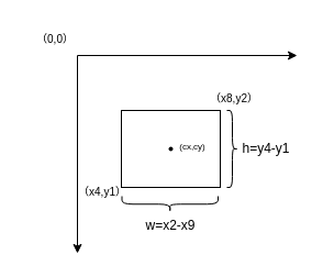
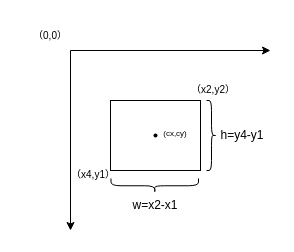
  <mxCell id="0" />
  <mxCell id="1" parent="0" />
  <mxCell id="2" value="" style="rounded=0;whiteSpace=wrap;html=1;fillColor=none;movable=0;resizable=0;rotatable=0;deletable=0;editable=0;locked=1;connectable=0;" vertex="1" parent="1"><mxGeometry x="110" y="100" width="90" height="70" as="geometry" /></mxCell>
  <mxCell id="3" value="" style="edgeStyle=segmentEdgeStyle;endArrow=classic;html=1;curved=0;rounded=0;endFill=1;startArrow=classic;startFill=1;" edge="1" parent="1"><mxGeometry width="50" height="50" relative="1" as="geometry"><mxPoint x="270" y="50" as="sourcePoint" /><mxPoint x="70" y="230" as="targetPoint" /></mxGeometry></mxCell>
- <mxCell id="4" value="&lt;font style=&quot;font-size: 10px;&quot;&gt;（x8,y2）&lt;/font&gt;" style="text;html=1;align=center;verticalAlign=middle;whiteSpace=wrap;rounded=0;" vertex="1" parent="1"><mxGeometry x="183" y="74" width="60" height="30" as="geometry" /></mxCell>
+ <mxCell id="4" value="&lt;font style=&quot;font-size: 10px;&quot;&gt;（x2,y2）&lt;/font&gt;" style="text;html=1;align=center;verticalAlign=middle;whiteSpace=wrap;rounded=0;" vertex="1" parent="1"><mxGeometry x="183" y="74" width="60" height="30" as="geometry" /></mxCell>
  <mxCell id="5" value="&lt;font style=&quot;font-size: 10px;&quot;&gt;（x4,y1）&lt;/font&gt;" style="text;html=1;align=center;verticalAlign=middle;whiteSpace=wrap;rounded=0;" vertex="1" parent="1"><mxGeometry x="63" y="159" width="60" height="30" as="geometry" /></mxCell>
  <mxCell id="6" value="" style="endArrow=none;html=1;rounded=0;" edge="1" parent="1" target="2"><mxGeometry width="50" height="50" relative="1" as="geometry"><mxPoint x="130" y="170" as="sourcePoint" /><mxPoint x="180" y="120" as="targetPoint" /></mxGeometry></mxCell>
  <mxCell id="7" value="" style="endArrow=none;html=1;rounded=0;" edge="1" parent="1" target="2"><mxGeometry width="50" height="50" relative="1" as="geometry"><mxPoint x="130" y="170" as="sourcePoint" /><mxPoint x="180" y="120" as="targetPoint" /></mxGeometry></mxCell>
  <mxCell id="8" value="" style="endArrow=none;html=1;rounded=0;" edge="1" parent="1" target="2"><mxGeometry width="50" height="50" relative="1" as="geometry"><mxPoint x="130" y="170" as="sourcePoint" /><mxPoint x="180" y="120" as="targetPoint" /></mxGeometry></mxCell>
  <mxCell id="9" value="" style="endArrow=none;html=1;rounded=0;" edge="1" parent="1" source="2"><mxGeometry width="50" height="50" relative="1" as="geometry"><mxPoint x="150" y="150" as="sourcePoint" /><mxPoint x="200" y="100" as="targetPoint" /></mxGeometry></mxCell>
  <mxCell id="10" value="&lt;font style=&quot;font-size: 8px;&quot;&gt;(cx,cy)&lt;/font&gt;" style="text;html=1;align=center;verticalAlign=middle;whiteSpace=wrap;rounded=0;" vertex="1" parent="1"><mxGeometry x="145" y="117" width="60" height="30" as="geometry" /></mxCell>
  <mxCell id="11" value="" style="shape=waypoint;sketch=0;fillStyle=solid;size=6;pointerEvents=1;points=[];fillColor=none;resizable=0;rotatable=0;perimeter=centerPerimeter;snapToPoint=1;strokeWidth=0;" vertex="1" parent="1"><mxGeometry x="145" y="125" width="20" height="20" as="geometry" /></mxCell>
  <mxCell id="12" value="" style="shape=curlyBracket;whiteSpace=wrap;html=1;rounded=1;labelPosition=left;verticalLabelPosition=middle;align=right;verticalAlign=middle;rotation=-90;" vertex="1" parent="1"><mxGeometry x="147" y="141.5" width="14.5" height="87.5" as="geometry" /></mxCell>
- <mxCell id="13" value="w=x2-x9" style="text;html=1;align=center;verticalAlign=middle;whiteSpace=wrap;rounded=0;" vertex="1" parent="1"><mxGeometry x="125" y="190" width="60" height="30" as="geometry" /></mxCell>
+ <mxCell id="13" value="w=x2-x1" style="text;html=1;align=center;verticalAlign=middle;whiteSpace=wrap;rounded=0;" vertex="1" parent="1"><mxGeometry x="125" y="190" width="60" height="30" as="geometry" /></mxCell>
  <mxCell id="14" value="" style="shape=curlyBracket;whiteSpace=wrap;html=1;rounded=1;flipH=1;labelPosition=right;verticalLabelPosition=middle;align=left;verticalAlign=middle;" vertex="1" parent="1"><mxGeometry x="206" y="100" width="10" height="70" as="geometry" /></mxCell>
  <mxCell id="15" value="h=y4-y1" style="text;html=1;align=center;verticalAlign=middle;whiteSpace=wrap;rounded=0;" vertex="1" parent="1"><mxGeometry x="212" y="120" width="60" height="30" as="geometry" /></mxCell>
  <mxCell id="16" value="&lt;font style=&quot;font-size: 10px;&quot;&gt;（0,0）&lt;/font&gt;" style="text;html=1;align=center;verticalAlign=middle;whiteSpace=wrap;rounded=0;" vertex="1" parent="1"><mxGeometry x="20" y="20" width="60" height="30" as="geometry" /></mxCell>
